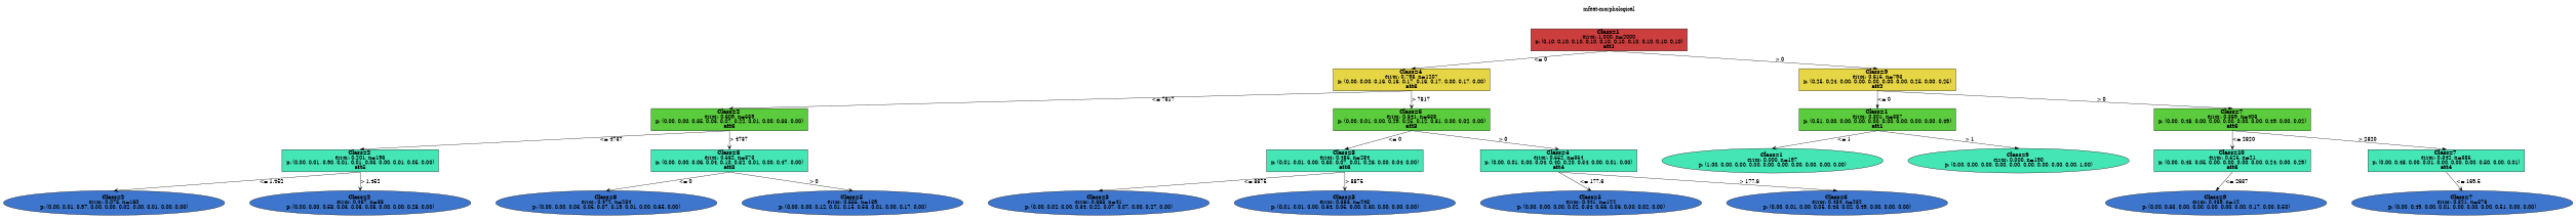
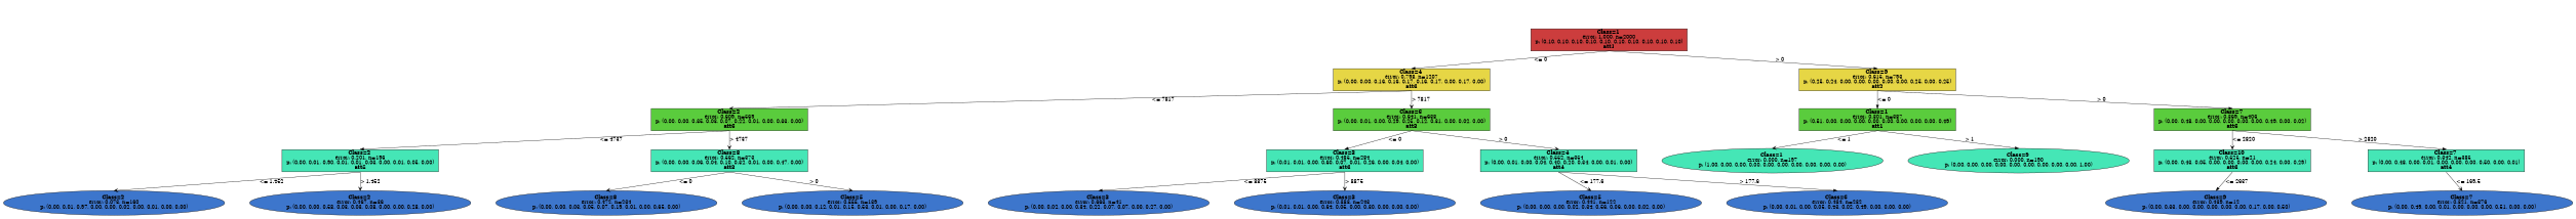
  digraph {
    nodesep=1
    ranksep=0.5
    splines=false
    fontname="DejaVu Serif"
    node [color=black fillcolor="0.600 0.7 0.800" fontname="DejaVu Serif" shape=rect style=filled]
    edge [fontname="DejaVu Serif" headport=n tailport=s arrowhead=vee]
-   n1 [fillcolor=white label="mfeat-morphological" shape=plaintext]
    n2 [fillcolor="0.000 0.7 0.800" label=<<b> Class=1 </b> <br/> error: 1.000, n=2000 <br/> p: (0.10, 0.10, 0.10, 0.10, 0.10, 0.10, 0.10, 0.10, 0.10, 0.10) <br/><b>att1</b>>]
    n3 [fillcolor="0.150 0.7 0.900" label=<<b> Class=4 </b> <br/> error: 0.798, n=1207 <br/> p: (0.00, 0.00, 0.16, 0.16, 0.17, 0.16, 0.17, 0.00, 0.17, 0.00) <br/><b>att6</b>>]
    n4 [fillcolor="0.150 0.7 0.900" label=<<b> Class=9 </b> <br/> error: 0.615, n=793 <br/> p: (0.25, 0.24, 0.00, 0.00, 0.00, 0.00, 0.00, 0.25, 0.00, 0.25) <br/><b>att2</b>>]
    n5 [fillcolor="0.300 0.7 0.800" label=<<b> Class=2 </b> <br/> error: 0.609, n=569 <br/> p: (0.00, 0.00, 0.35, 0.03, 0.07, 0.22, 0.01, 0.00, 0.33, 0.00) <br/><b>att6</b>>]
    n6 [fillcolor="0.300 0.7 0.800" label=<<b> Class=6 </b> <br/> error: 0.641, n=638 <br/> p: (0.00, 0.01, 0.00, 0.29, 0.25, 0.12, 0.31, 0.00, 0.02, 0.00) <br/><b>att3</b>>]
    n7 [fillcolor="0.450 0.7 0.900" label=<<b> Class=2 </b> <br/> error: 0.201, n=196 <br/> p: (0.00, 0.01, 0.90, 0.01, 0.01, 0.03, 0.00, 0.01, 0.05, 0.00) <br/><b>att5</b>>]
    n8 [fillcolor="0.450 0.7 0.900" label=<<b> Class=8 </b> <br/> error: 0.562, n=373 <br/> p: (0.00, 0.00, 0.06, 0.04, 0.10, 0.32, 0.01, 0.00, 0.47, 0.00) <br/><b>att3</b>>]
    n9 [label=<<b> Class=2 </b> <br/> error: 0.073, n=160 <br/> p: (0.00, 0.01, 0.97, 0.00, 0.00, 0.02, 0.00, 0.01, 0.00, 0.00) > shape=oval]
    n10 [label=<<b> Class=2 </b> <br/> error: 0.467, n=36 <br/> p: (0.00, 0.00, 0.58, 0.03, 0.03, 0.08, 0.00, 0.00, 0.28, 0.00) > shape=oval]
    n11 [label=<<b> Class=8 </b> <br/> error: 0.472, n=234 <br/> p: (0.00, 0.00, 0.03, 0.05, 0.07, 0.19, 0.01, 0.00, 0.65, 0.00) > shape=oval]
    n12 [label=<<b> Class=5 </b> <br/> error: 0.555, n=139 <br/> p: (0.00, 0.00, 0.12, 0.01, 0.15, 0.53, 0.01, 0.00, 0.17, 0.00) > shape=oval]
    n13 [fillcolor="0.450 0.7 0.900" label=<<b> Class=3 </b> <br/> error: 0.485, n=284 <br/> p: (0.01, 0.01, 0.00, 0.60, 0.07, 0.01, 0.26, 0.00, 0.04, 0.00) <br/><b>att6</b>>]
    n14 [fillcolor="0.450 0.7 0.900" label=<<b> Class=4 </b> <br/> error: 0.552, n=354 <br/> p: (0.00, 0.01, 0.00, 0.04, 0.40, 0.20, 0.34, 0.00, 0.01, 0.00) <br/><b>att4</b>>]
    n15 [label=<<b> Class=3 </b> <br/> error: 0.663, n=41 <br/> p: (0.00, 0.02, 0.00, 0.34, 0.22, 0.07, 0.07, 0.00, 0.27, 0.00) > shape=oval]
    n16 [label=<<b> Class=3 </b> <br/> error: 0.383, n=243 <br/> p: (0.01, 0.01, 0.00, 0.64, 0.05, 0.00, 0.30, 0.00, 0.00, 0.00) > shape=oval]
    n17 [label=<<b> Class=5 </b> <br/> error: 0.441, n=122 <br/> p: (0.00, 0.00, 0.00, 0.02, 0.34, 0.56, 0.06, 0.00, 0.02, 0.00) > shape=oval]
    n18 [label=<<b> Class=6 </b> <br/> error: 0.434, n=232 <br/> p: (0.00, 0.01, 0.00, 0.05, 0.43, 0.02, 0.49, 0.00, 0.00, 0.00) > shape=oval]
    n19 [fillcolor="0.300 0.7 0.800" label=<<b> Class=1 </b> <br/> error: 0.301, n=387 <br/> p: (0.51, 0.00, 0.00, 0.00, 0.00, 0.00, 0.00, 0.00, 0.00, 0.49) <br/><b>att1</b>>]
    n20 [fillcolor="0.300 0.7 0.800" label=<<b> Class=7 </b> <br/> error: 0.369, n=406 <br/> p: (0.00, 0.48, 0.00, 0.00, 0.00, 0.00, 0.00, 0.49, 0.00, 0.02) <br/><b>att6</b>>]
    n21 [fillcolor="0.450 0.7 0.900" label=<<b> Class=1 </b> <br/> error: 0.000, n=197 <br/> p: (1.00, 0.00, 0.00, 0.00, 0.00, 0.00, 0.00, 0.00, 0.00, 0.00) > shape=oval]
    n22 [fillcolor="0.450 0.7 0.900" label=<<b> Class=9 </b> <br/> error: 0.000, n=190 <br/> p: (0.00, 0.00, 0.00, 0.00, 0.00, 0.00, 0.00, 0.00, 0.00, 1.00) > shape=oval]
    n23 [fillcolor="0.450 0.7 0.900" label=<<b> Class=10 </b> <br/> error: 0.525, n=21 <br/> p: (0.00, 0.43, 0.05, 0.00, 0.00, 0.00, 0.00, 0.24, 0.00, 0.29) <br/><b>att6</b>>]
    n24 [fillcolor="0.450 0.7 0.900" label=<<b> Class=7 </b> <br/> error: 0.342, n=385 <br/> p: (0.00, 0.48, 0.00, 0.01, 0.00, 0.00, 0.00, 0.50, 0.00, 0.01) <br/><b>att4</b>>]
    n25 [label=<<b> Class=9 </b> <br/> error: 0.439, n=12 <br/> p: (0.00, 0.33, 0.00, 0.00, 0.00, 0.00, 0.00, 0.17, 0.00, 0.50) > shape=oval]
    n26 [label=<<b> Class=7 </b> <br/> error: 0.321, n=376 <br/> p: (0.00, 0.49, 0.00, 0.01, 0.00, 0.00, 0.00, 0.51, 0.00, 0.00) > shape=oval]
-   n1 -> n2 [style=invis arrowhead=""]
    n2 -> n3 [label="<= 0" arrowhead=normal]
    n2 -> n4 [label="> 0" arrowhead=normal]
    n3 -> n5 [label="<= 7817"]
    n3 -> n6 [label="> 7817"]
    n4 -> n19 [label="<= 0" arrowhead=normal]
    n4 -> n20 [label="> 0" arrowhead=normal]
    n5 -> n7 [label="<= 4737" arrowhead=normal]
    n5 -> n8 [label="> 4737"]
    n6 -> n13 [label="<= 0" arrowhead=normal]
    n6 -> n14 [label="> 0"]
    n7 -> n9 [label="<= 1.452"]
    n7 -> n10 [label="> 1.452"]
    n8 -> n11 [label="<= 0"]
    n8 -> n12 [label="> 0"]
    n13 -> n15 [label="<= 8875" arrowhead=normal]
    n13 -> n16 [label="> 8875"]
    n14 -> n17 [label="<= 177.6"]
    n14 -> n18 [label="> 177.6" arrowhead=normal]
    n19 -> n21 [label="<= 1"]
    n19 -> n22 [label="> 1" arrowhead=normal]
    n20 -> n23 [label="<= 2820"]
    n20 -> n24 [label="> 2820" arrowhead=normal]
    n23 -> n25 [label="<= 2637" arrowhead=normal]
    n24 -> n26 [label="<= 169.5"]
  }
